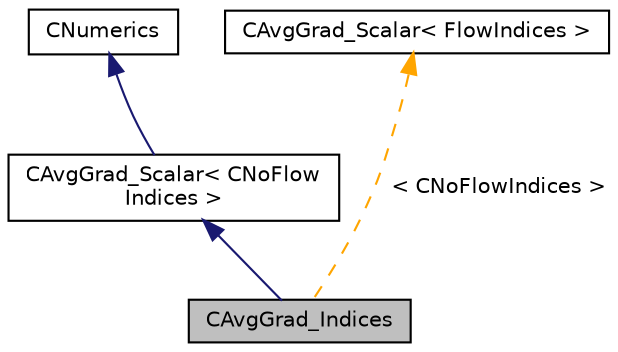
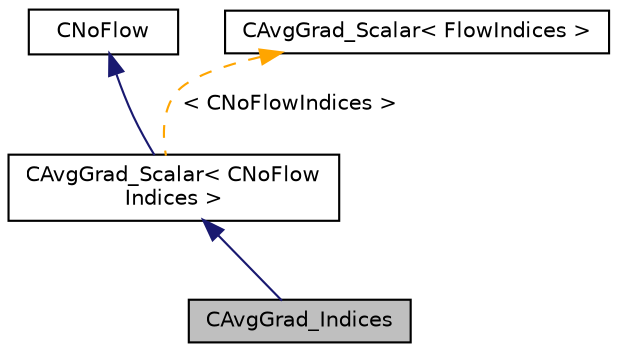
  digraph {
    node [color=black fillcolor=white fontname=Helvetica fontsize=10 shape=record style=filled]
    edge [color=midnightblue dir=back fontname=Helvetica fontsize=10 labelfontname=Helvetica labelfontsize=10 style=solid]
    n1 [fillcolor=grey75 fontcolor=black height=0.2 label=CAvgGrad_Indices width=0.4]
    n2 [height=0.2 label="CAvgGrad_Scalar\< CNoFlow\lIndices \>" width=0.4]
-   n3 [height=0.2 label=CNumerics width=0.4]
+   n3 [height=0.2 label=CNoFlow width=0.4]
    n4 [height=0.2 label="CAvgGrad_Scalar\< FlowIndices \>" width=0.4]
    n2 -> n1
    n3 -> n2
-   n4 -> n1 [color=orange label=" \< CNoFlowIndices \>" style=dashed]
+   n4 -> n2 [color=orange label=" \< CNoFlowIndices \>" style=dashed]
  }
